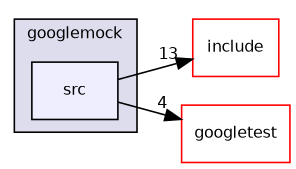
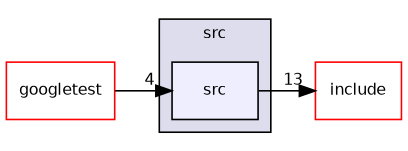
  digraph {
    compound=true
    rankdir=LR
    node [fillcolor=white fontname=Helvetica fontsize=10 shape=box style=filled color=red]
    edge [labeldistance=1.5 labelfontname=Helvetica labelfontsize=10]
    n1 [fillcolor="#eeeeff" label=src pencolor=black color=""]
    n2 [label=include]
    n3 [label=googletest]
    subgraph cluster_1 {
      bgcolor="#ddddee"
      fontname=Helvetica
      fontsize=10
-     label=googlemock
+     label=src
      pencolor=black
      n1
    }
    n1 -> n2 [headlabel=13]
-   n1 -> n3 [headlabel=4]
+   n3 -> n1 [headlabel=4]
  }
